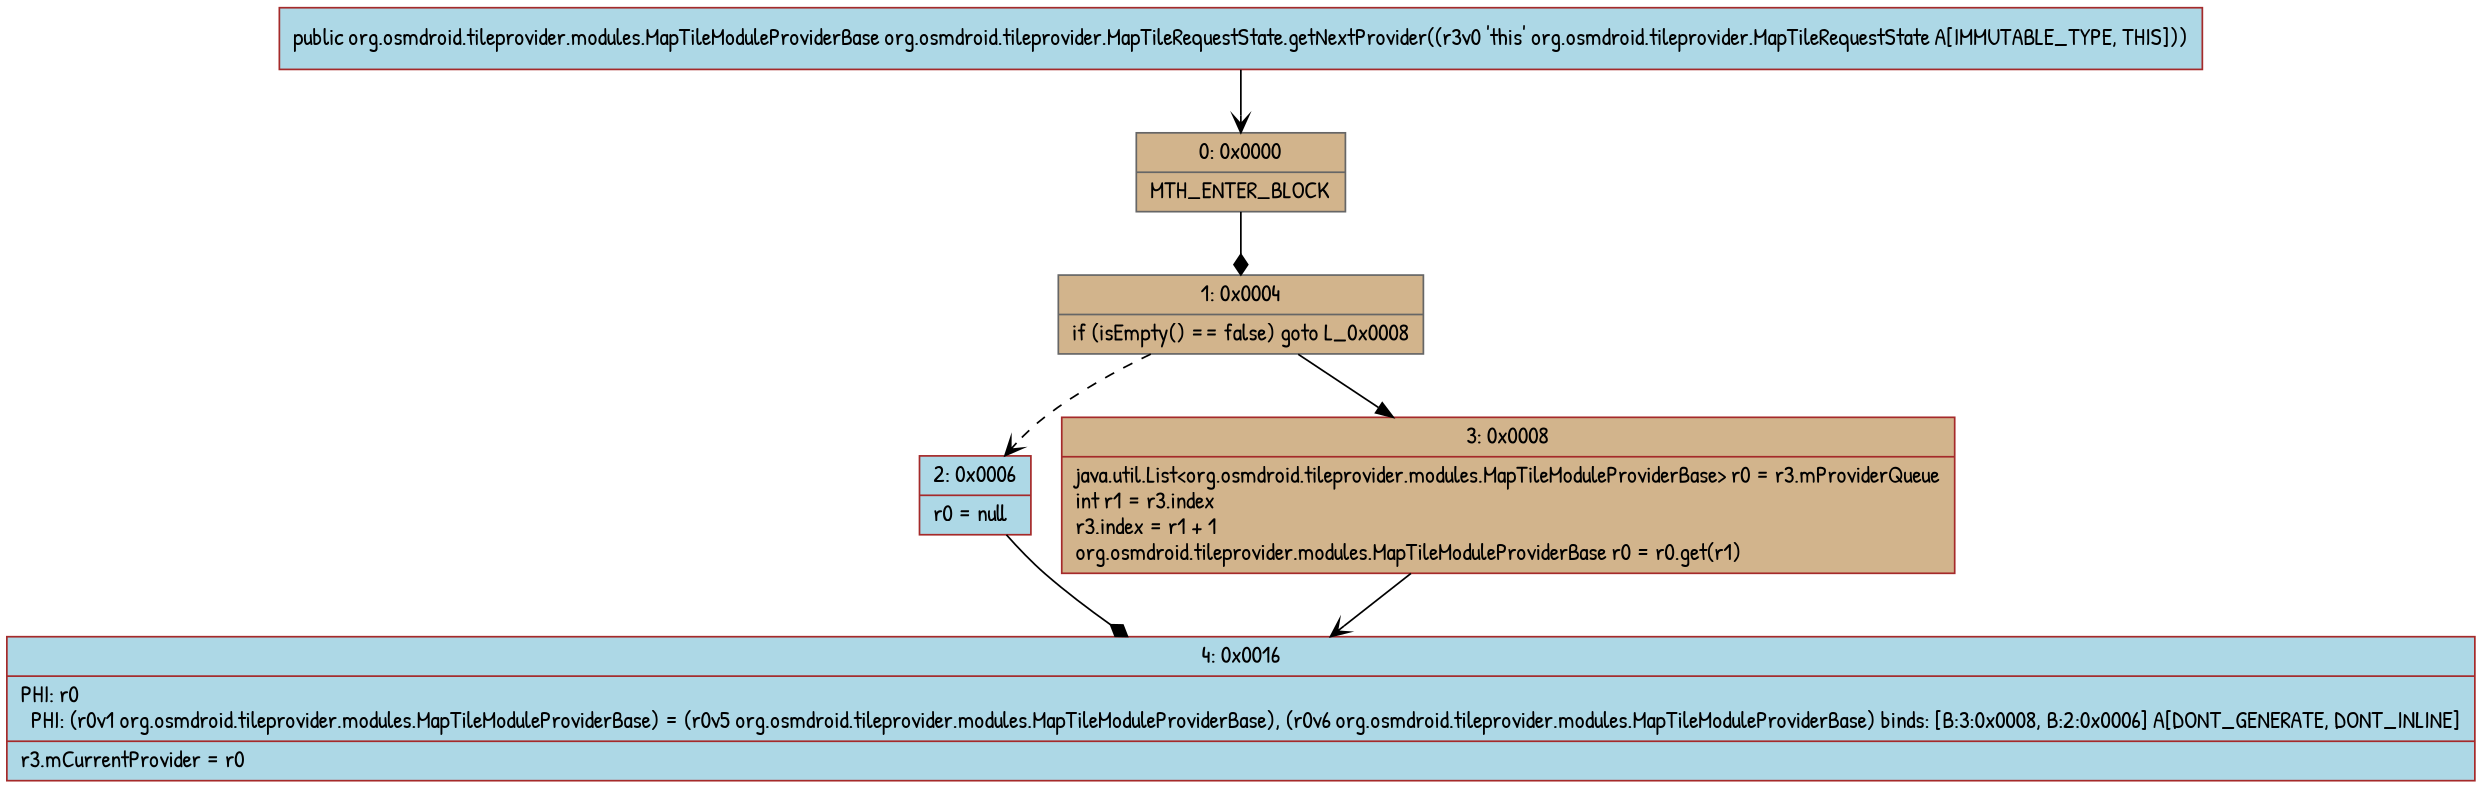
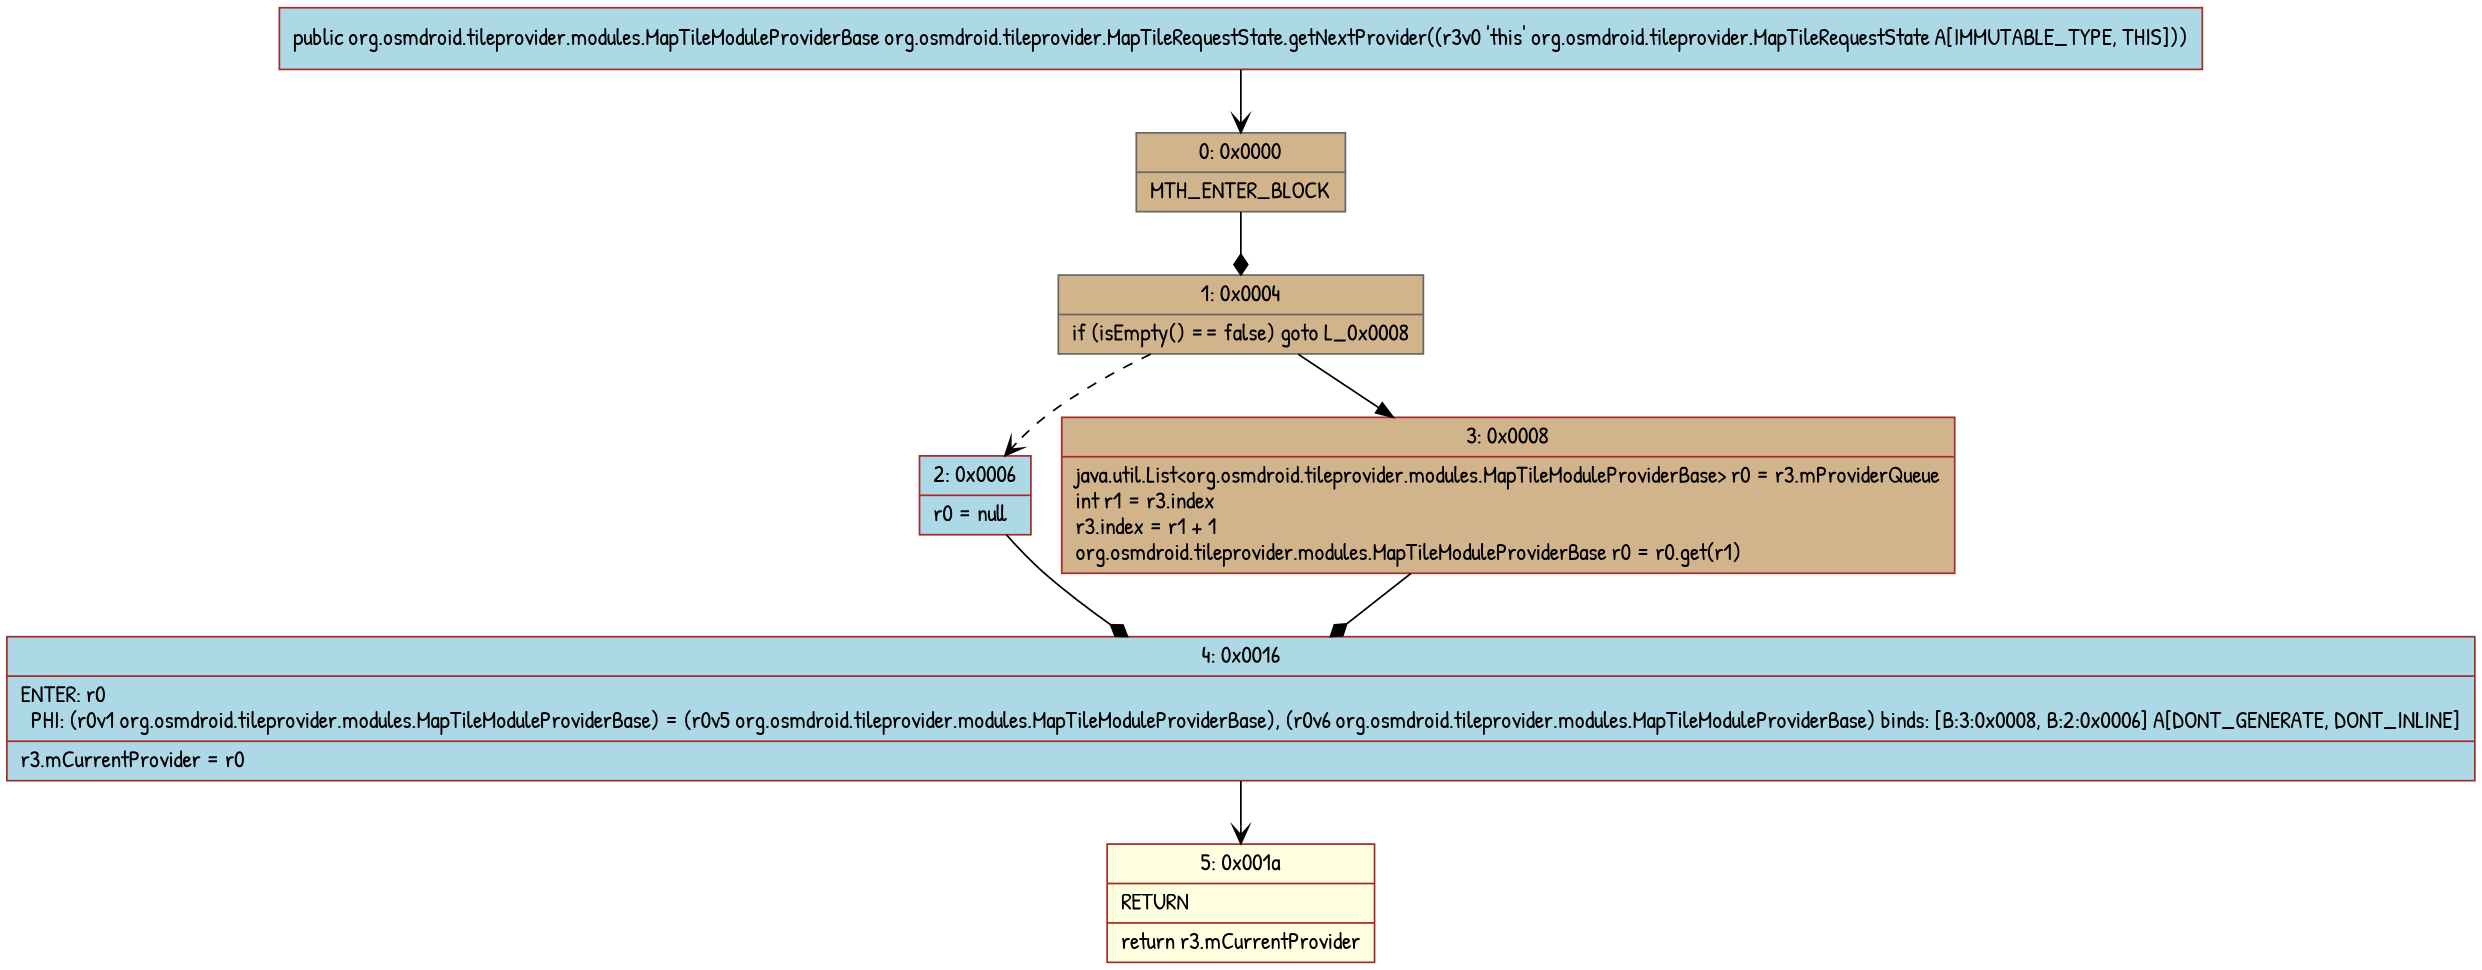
  digraph {
    fontname="Patrick Hand"
    node [color=brown fillcolor=tan fontname="Patrick Hand" shape=record style=filled]
    edge [arrowhead=diamond fontname="Patrick Hand"]
    n1 [color=gray40 label="{0\:\ 0x0000|MTH_ENTER_BLOCK\l}"]
    n2 [color=gray40 label="{1\:\ 0x0004|if (isEmpty() == false) goto L_0x0008\l}"]
    n3 [fillcolor=lightblue label="{2\:\ 0x0006|r0 = null\l}"]
    n4 [label="{3\:\ 0x0008|java.util.List\<org.osmdroid.tileprovider.modules.MapTileModuleProviderBase\> r0 = r3.mProviderQueue\lint r1 = r3.index\lr3.index = r1 + 1\lorg.osmdroid.tileprovider.modules.MapTileModuleProviderBase r0 = r0.get(r1)\l}"]
-   n5 [fillcolor=lightblue label="{4\:\ 0x0016|PHI: r0 \l  PHI: (r0v1 org.osmdroid.tileprovider.modules.MapTileModuleProviderBase) = (r0v5 org.osmdroid.tileprovider.modules.MapTileModuleProviderBase), (r0v6 org.osmdroid.tileprovider.modules.MapTileModuleProviderBase) binds: [B:3:0x0008, B:2:0x0006] A[DONT_GENERATE, DONT_INLINE]\l|r3.mCurrentProvider = r0\l}"]
+   n5 [fillcolor=lightblue label="{4\:\ 0x0016|ENTER: r0 \l  PHI: (r0v1 org.osmdroid.tileprovider.modules.MapTileModuleProviderBase) = (r0v5 org.osmdroid.tileprovider.modules.MapTileModuleProviderBase), (r0v6 org.osmdroid.tileprovider.modules.MapTileModuleProviderBase) binds: [B:3:0x0008, B:2:0x0006] A[DONT_GENERATE, DONT_INLINE]\l|r3.mCurrentProvider = r0\l}"]
+   n6 [fillcolor=lightyellow label="{5\:\ 0x001a|RETURN\l|return r3.mCurrentProvider\l}"]
    n7 [fillcolor=lightblue label="{public org.osmdroid.tileprovider.modules.MapTileModuleProviderBase org.osmdroid.tileprovider.MapTileRequestState.getNextProvider((r3v0 'this' org.osmdroid.tileprovider.MapTileRequestState A[IMMUTABLE_TYPE, THIS])) }"]
    n1 -> n2
    n2 -> n3 [arrowhead=vee style=dashed]
    n2 -> n4 [arrowhead=normal]
    n3 -> n5
-   n4 -> n5 [arrowhead=vee]
+   n4 -> n5
+   n5 -> n6 [arrowhead=vee]
    n7 -> n1 [arrowhead=vee]
  }
